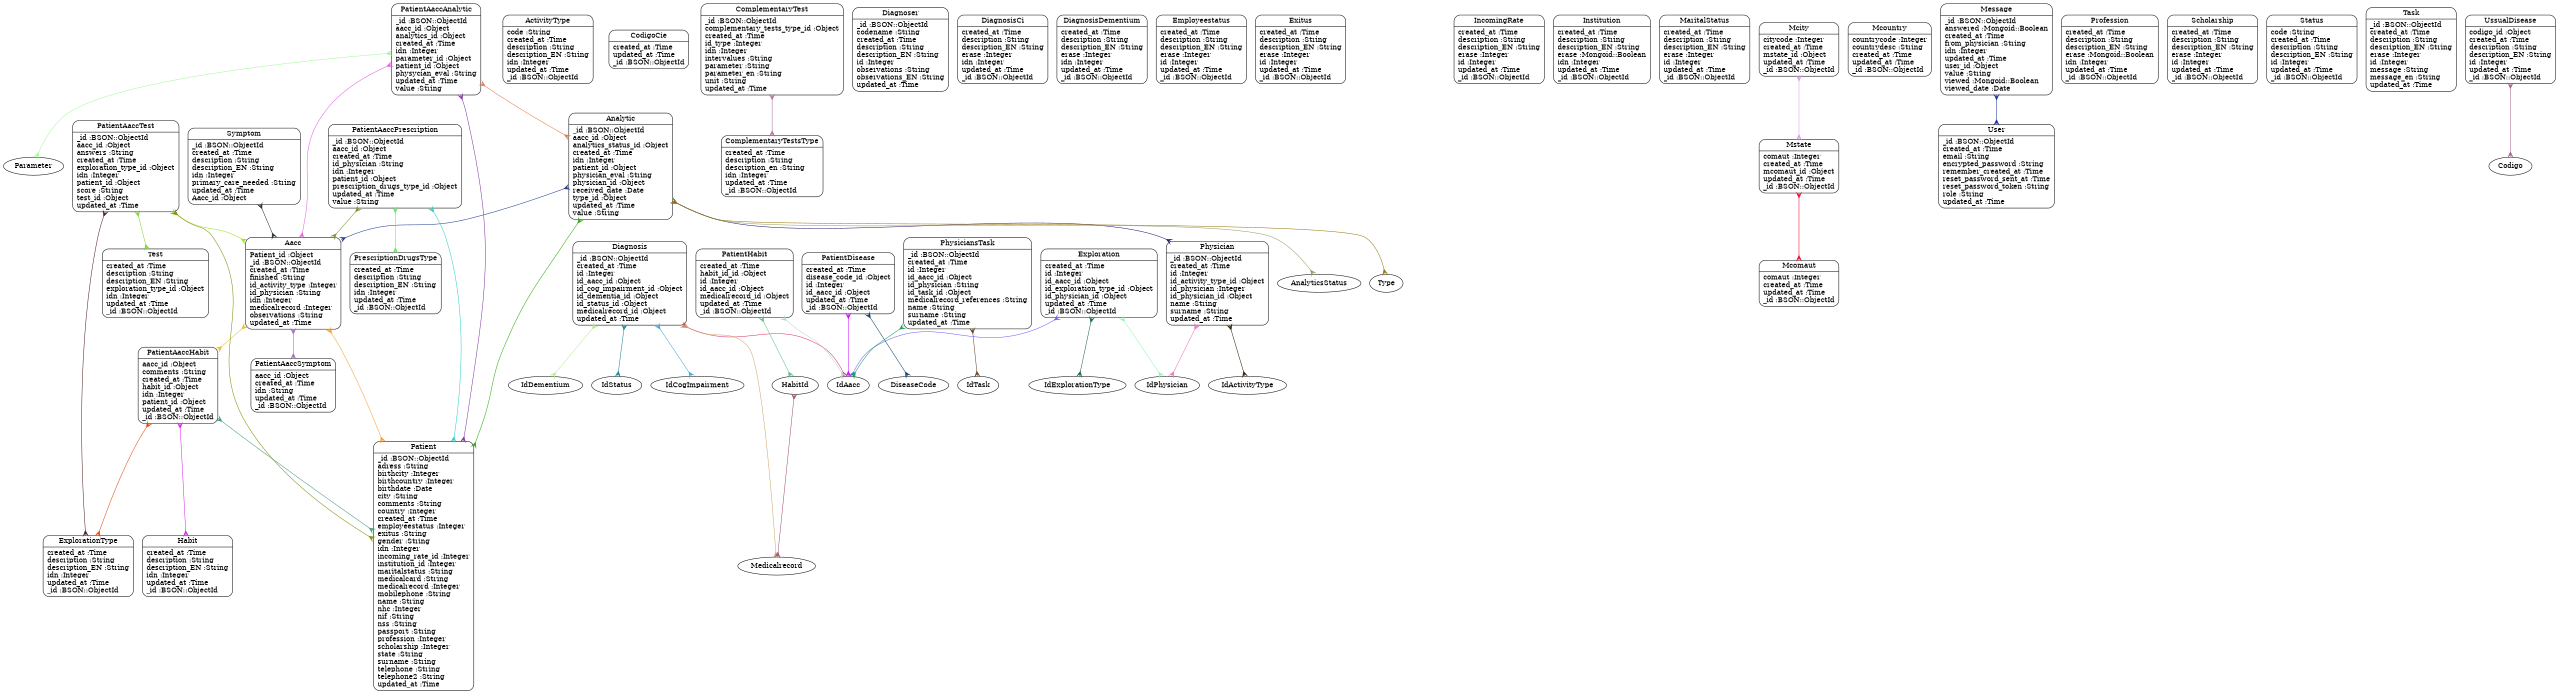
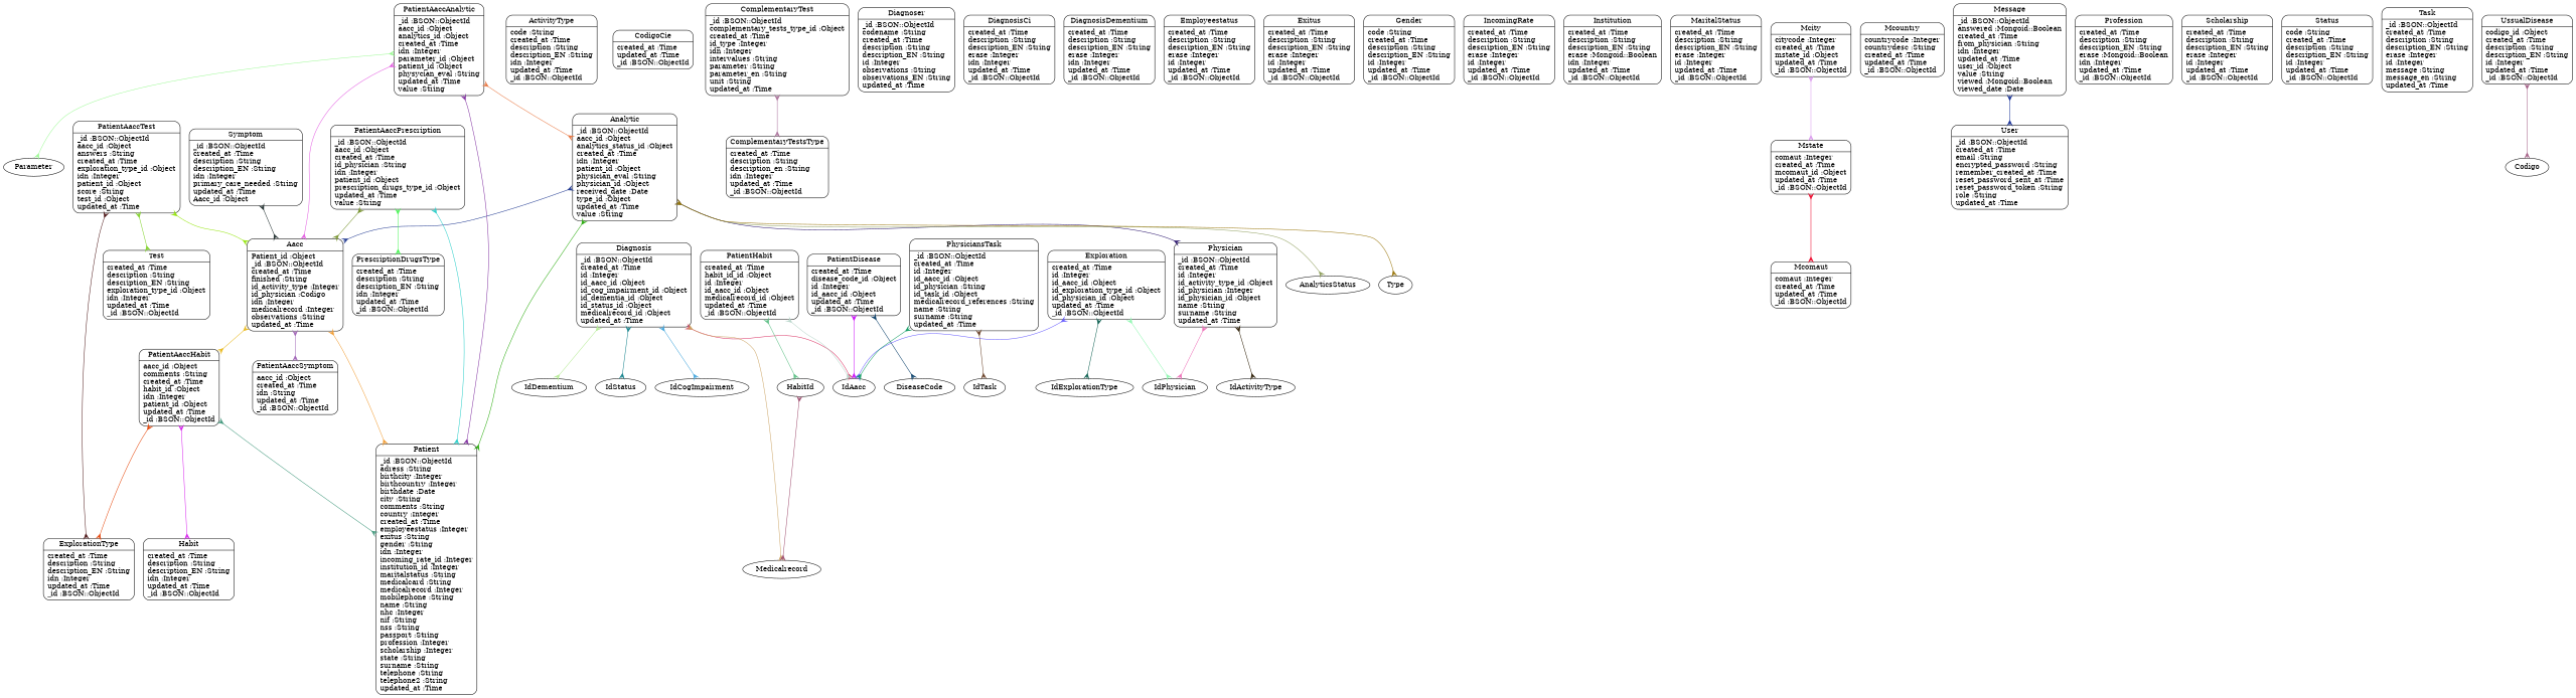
  digraph {
    bgcolor=white
    splines=true
    node [shape=Mrecord]
    edge [arrowhead=crow arrowtail=crow dir=both]
-   n1 [label="{Aacc|Patient_id :Object\l_id :BSON::ObjectId\lcreated_at :Time\lfinished :String\lid_activity_type :Integer\lid_physician :String\lidn :Integer\lmedicalrecord :Integer\lobservations :String\lupdated_at :Time\l}"]
+   n1 [label="{Aacc|Patient_id :Object\l_id :BSON::ObjectId\lcreated_at :Time\lfinished :String\lid_activity_type :Integer\lid_physician :Codigo\lidn :Integer\lmedicalrecord :Integer\lobservations :String\lupdated_at :Time\l}"]
    n2 [label="{Patient|_id :BSON::ObjectId\ladress :String\lbirthcity :Integer\lbirthcountry :Integer\lbirthdate :Date\lcity :String\lcomments :String\lcountry :Integer\lcreated_at :Time\lemployeestatus :Integer\lexitus :String\lgender :String\lidn :Integer\lincoming_rate_id :Integer\linstitution_id :Integer\lmaritalstatus :String\lmedicalcard :String\lmedicalrecord :Integer\lmobilephone :String\lname :String\lnhc :Integer\lnif :String\lnss :String\lpassport :String\lprofession :Integer\lscholarship :Integer\lstate :String\lsurname :String\ltelephone :String\ltelephone2 :String\lupdated_at :Time\l}"]
    n3 [label="{PatientAaccHabit|aacc_id :Object\lcomments :String\lcreated_at :Time\lhabit_id :Object\lidn :Integer\lpatient_id :Object\lupdated_at :Time\l_id :BSON::ObjectId\l}"]
    n4 [label="{PatientAaccSymptom|aacc_id :Object\lcreated_at :Time\lidn :String\lupdated_at :Time\l_id :BSON::ObjectId\l}"]
    n5 [label="{ExplorationType|created_at :Time\ldescription :String\ldescription_EN :String\lidn :Integer\lupdated_at :Time\l_id :BSON::ObjectId\l}"]
    n6 [label="{Habit|created_at :Time\ldescription :String\ldescription_EN :String\lidn :Integer\lupdated_at :Time\l_id :BSON::ObjectId\l}"]
    n7 [label="{ActivityType|code :String\lcreated_at :Time\ldescription :String\ldescription_EN :String\lidn :Integer\lupdated_at :Time\l_id :BSON::ObjectId\l}"]
    n8 [label="{Analytic|_id :BSON::ObjectId\laacc_id :Object\lanalytics_status_id :Object\lcreated_at :Time\lidn :Integer\lpatient_id :Object\lphysician_eval :String\lphysician_id :Object\lreceived_date :Date\ltype_id :Object\lupdated_at :Time\lvalue :String\l}"]
    n9 [label="{Physician|_id :BSON::ObjectId\lcreated_at :Time\lid :Integer\lid_activity_type_id :Object\lid_physician :Integer\lid_physician_id :Object\lname :String\lsurname :String\lupdated_at :Time\l}"]
    AnalyticsStatus [shape=""]
    Type [shape=""]
    IdPhysician [shape=""]
    IdActivityType [shape=""]
    n14 [label="{CodigoCie|created_at :Time\lupdated_at :Time\l_id :BSON::ObjectId\l}"]
    n15 [label="{ComplementaryTest|_id :BSON::ObjectId\lcomplementary_tests_type_id :Object\lcreated_at :Time\lid_type :Integer\lidn :Integer\lintervalues :String\lparameter :String\lparameter_en :String\lunit :String\lupdated_at :Time\l}"]
    n16 [label="{ComplementaryTestsType|created_at :Time\ldescription :String\ldescription_en :String\lidn :Integer\lupdated_at :Time\l_id :BSON::ObjectId\l}"]
    n17 [label="{Diagnoser|_id :BSON::ObjectId\lcodename :String\lcreated_at :Time\ldescription :String\ldescription_EN :String\lid :Integer\lobservations :String\lobservations_EN :String\lupdated_at :Time\l}"]
    n18 [label="{Diagnosis|_id :BSON::ObjectId\lcreated_at :Time\lid :Integer\lid_aacc_id :Object\lid_cog_impairment_id :Object\lid_dementia_id :Object\lid_status_id :Object\lmedicalrecord_id :Object\lupdated_at :Time\l}"]
    IdAacc [shape=""]
    IdCogImpairment [shape=""]
    IdDementium [shape=""]
    Medicalrecord [shape=""]
    IdStatus [shape=""]
    n24 [label="{DiagnosisCi|created_at :Time\ldescription :String\ldescription_EN :String\lerase :Integer\lidn :Integer\lupdated_at :Time\l_id :BSON::ObjectId\l}"]
    n25 [label="{DiagnosisDementium|created_at :Time\ldescription :String\ldescription_EN :String\lerase :Integer\lidn :Integer\lupdated_at :Time\l_id :BSON::ObjectId\l}"]
    n26 [label="{Employeestatus|created_at :Time\ldescription :String\ldescription_EN :String\lerase :Integer\lid :Integer\lupdated_at :Time\l_id :BSON::ObjectId\l}"]
    n27 [label="{Exitus|created_at :Time\ldescription :String\ldescription_EN :String\lerase :Integer\lid :Integer\lupdated_at :Time\l_id :BSON::ObjectId\l}"]
    n28 [label="{Exploration|created_at :Time\lid :Integer\lid_aacc_id :Object\lid_exploration_type_id :Object\lid_physician_id :Object\lupdated_at :Time\l_id :BSON::ObjectId\l}"]
    IdExplorationType [shape=""]
+   n30 [label="{Gender|code :String\lcreated_at :Time\ldescription :String\ldescription_EN :String\lid :Integer\lupdated_at :Time\l_id :BSON::ObjectId\l}"]
    n31 [label="{IncomingRate|created_at :Time\ldescription :String\ldescription_EN :String\lerase :Integer\lid :Integer\lupdated_at :Time\l_id :BSON::ObjectId\l}"]
    n32 [label="{Institution|created_at :Time\ldescription :String\ldescription_EN :String\lerase :Mongoid::Boolean\lidn :Integer\lupdated_at :Time\l_id :BSON::ObjectId\l}"]
    n33 [label="{MaritalStatus|created_at :Time\ldescription :String\ldescription_EN :String\lerase :Integer\lid :Integer\lupdated_at :Time\l_id :BSON::ObjectId\l}"]
    n34 [label="{Mcity|citycode :Integer\lcreated_at :Time\lmstate_id :Object\lupdated_at :Time\l_id :BSON::ObjectId\l}"]
    n35 [label="{Mstate|comaut :Integer\lcreated_at :Time\lmcomaut_id :Object\lupdated_at :Time\l_id :BSON::ObjectId\l}"]
    n36 [label="{Mcomaut|comaut :Integer\lcreated_at :Time\lupdated_at :Time\l_id :BSON::ObjectId\l}"]
    n37 [label="{Mcountry|countrycode :Integer\lcountrydesc :String\lcreated_at :Time\lupdated_at :Time\l_id :BSON::ObjectId\l}"]
    n38 [label="{Message|_id :BSON::ObjectId\lanswered :Mongoid::Boolean\lcreated_at :Time\lfrom_physician :String\lidn :Integer\lupdated_at :Time\luser_id :Object\lvalue :String\lviewed :Mongoid::Boolean\lviewed_date :Date\l}"]
    n39 [label="{User|_id :BSON::ObjectId\lcreated_at :Time\lemail :String\lencrypted_password :String\lremember_created_at :Time\lreset_password_sent_at :Time\lreset_password_token :String\lrole :String\lupdated_at :Time\l}"]
    n40 [label="{PatientAaccAnalytic|_id :BSON::ObjectId\laacc_id :Object\lanalytics_id :Object\lcreated_at :Time\lidn :Integer\lparameter_id :Object\lpatient_id :Object\lphysycian_eval :String\lupdated_at :Time\lvalue :String\l}"]
    Parameter [shape=""]
    n42 [label="{PatientAaccPrescription|_id :BSON::ObjectId\laacc_id :Object\lcreated_at :Time\lid_physician :String\lidn :Integer\lpatient_id :Object\lprescription_drugs_type_id :Object\lupdated_at :Time\lvalue :String\l}"]
    n43 [label="{PrescriptionDrugsType|created_at :Time\ldescription :String\ldescription_EN :String\lidn :Integer\lupdated_at :Time\l_id :BSON::ObjectId\l}"]
    n44 [label="{PatientAaccTest|_id :BSON::ObjectId\laacc_id :Object\lanswers :String\lcreated_at :Time\lexploration_type_id :Object\lidn :Integer\lpatient_id :Object\lscore :String\ltest_id :Object\lupdated_at :Time\l}"]
    n45 [label="{Test|created_at :Time\ldescription :String\ldescription_EN :String\lexploration_type_id :Object\lidn :Integer\lupdated_at :Time\l_id :BSON::ObjectId\l}"]
    n46 [label="{PatientDisease|created_at :Time\ldisease_code_id :Object\lid :Integer\lid_aacc_id :Object\lupdated_at :Time\l_id :BSON::ObjectId\l}"]
    DiseaseCode [shape=""]
    n48 [label="{PatientHabit|created_at :Time\lhabit_id_id :Object\lid :Integer\lid_aacc_id :Object\lmedicalrecord_id :Object\lupdated_at :Time\l_id :BSON::ObjectId\l}"]
    HabitId [shape=""]
    n50 [label="{PhysiciansTask|_id :BSON::ObjectId\lcreated_at :Time\lid :Integer\lid_aacc_id :Object\lid_physician :String\lid_task_id :Object\lmedicalrecord_references :String\lname :String\lsurname :String\lupdated_at :Time\l}"]
    IdTask [shape=""]
    n52 [label="{Profession|created_at :Time\ldescription :String\ldescription_EN :String\lerase :Mongoid::Boolean\lidn :Integer\lupdated_at :Time\l_id :BSON::ObjectId\l}"]
    n53 [label="{Scholarship|created_at :Time\ldescription :String\ldescription_EN :String\lerase :Integer\lid :Integer\lupdated_at :Time\l_id :BSON::ObjectId\l}"]
    n54 [label="{Status|code :String\lcreated_at :Time\ldescription :String\ldescription_EN :String\lid :Integer\lupdated_at :Time\l_id :BSON::ObjectId\l}"]
    n55 [label="{Symptom|_id :BSON::ObjectId\lcreated_at :Time\ldescription :String\ldescription_EN :String\lidn :Integer\lprimary_care_needed :String\lupdated_at :Time\lAacc_id :Object\l}"]
    n56 [label="{Task|_id :BSON::ObjectId\lcreated_at :Time\ldescription :String\ldescription_EN :String\lerase :Integer\lid :Integer\lmessage :String\lmessage_en :String\lupdated_at :Time\l}"]
    n57 [label="{UssualDisease|codigo_id :Object\lcreated_at :Time\ldescription :String\ldescription_EN :String\lid :Integer\lupdated_at :Time\l_id :BSON::ObjectId\l}"]
    Codigo [shape=""]
    n1 -> n2 [color="#F19C32"]
    n1 -> n3 [color="#E8B81D"]
    n1 -> n4 [color="#A063B6"]
    n3 -> n2 [color="#3F977B"]
    n3 -> n5 [color="#E54306"]
    n3 -> n6 [color="#D71EEE"]
    n8 -> n1 [color="#1B348E"]
    n8 -> n2 [color="#25A908"]
    n8 -> n9 [color="#230D68"]
    n8 -> AnalyticsStatus [color="#8E9E5C"]
    n8 -> Type [color="#977306"]
    n9 -> IdPhysician [color="#ED6EB7"]
    n9 -> IdActivityType [color="#291A01"]
    n15 -> n16 [color="#AA709A"]
    n18 -> IdAacc [color="#D92D60"]
    n18 -> IdCogImpairment [color="#42A5DC"]
    n18 -> IdDementium [color="#B4EB93"]
    n18 -> Medicalrecord [color="#CCA566"]
    n18 -> IdStatus [color="#11808A"]
    n28 -> IdPhysician [color="#8EF7B0"]
    n28 -> IdAacc [color="#665BFE"]
    n28 -> IdExplorationType [color="#0D6051"]
    n34 -> n35 [color="#DA99ED"]
    n35 -> n36 [color="#EE0126"]
    n38 -> n39 [color="#122B93"]
    n40 -> n1 [color="#E35BE1"]
    n40 -> n2 [color="#802FA0"]
    n40 -> n8 [color="#E8753F"]
    n40 -> Parameter [color="#9DF995"]
    n42 -> n1 [color="#74912A"]
    n42 -> n2 [color="#26CDC8"]
    n42 -> n43 [color="#47F553"]
    n44 -> n1 [color="#93E409"]
-   n44 -> n2 [color="#798A01"]
    n44 -> n5 [color="#4E1718"]
    n44 -> n45 [color="#7DD123"]
    n46 -> IdAacc [color="#CA09FA"]
    n46 -> DiseaseCode [color="#063C67"]
    n48 -> IdAacc [color="#B9D6CB"]
    n48 -> HabitId [color="#57BD81"]
    HabitId -> Medicalrecord [color="#9F4D6F"]
    n50 -> IdAacc [color="#129C64"]
    n50 -> IdTask [color="#663D23"]
    n55 -> n1 [color="#1F2D2D"]
    n57 -> Codigo [color="#A25C84"]
  }
